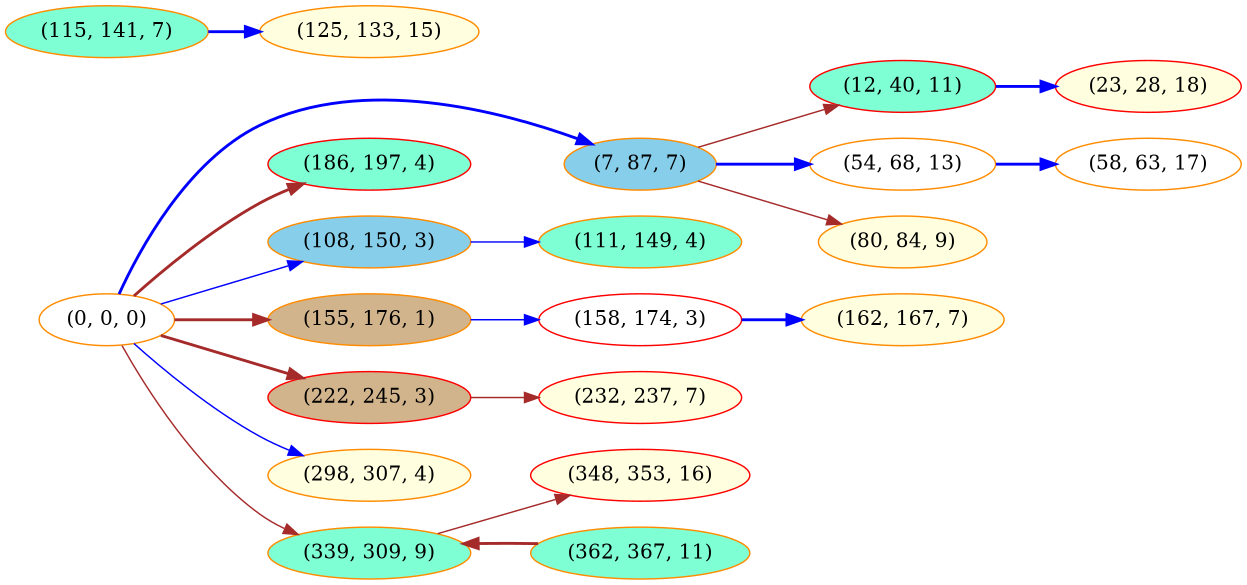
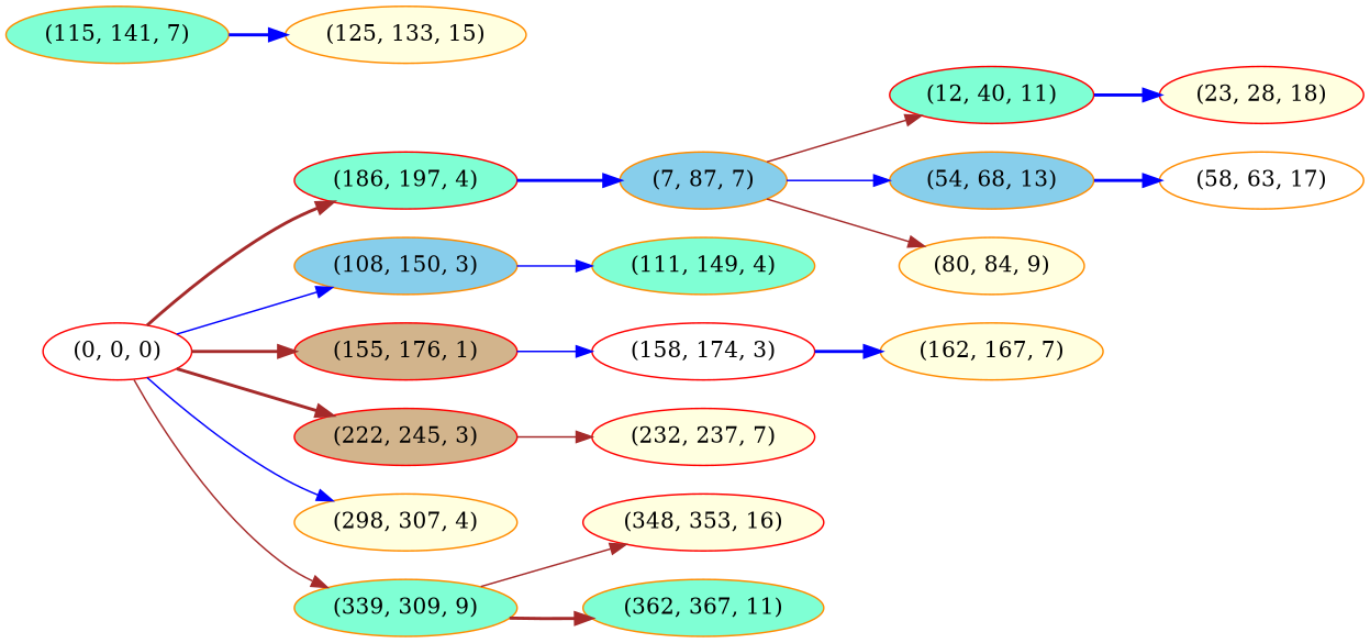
  digraph {
    rankdir=LR
    node [color=darkorange fillcolor=lightyellow style=filled]
    edge [color=blue style=solid]
-   "(0, 0, 0)" [fillcolor=white]
+   "(0, 0, 0)" [color=red fillcolor=white]
    "(7, 87, 7)" [fillcolor=skyblue]
    "(108, 150, 3)" [fillcolor=skyblue]
-   "(155, 176, 1)" [fillcolor=tan]
+   "(155, 176, 1)" [color=red fillcolor=tan]
    "(186, 197, 4)" [color=red fillcolor=aquamarine]
    "(222, 245, 3)" [color=red fillcolor=tan]
    "(298, 307, 4)"
    n8 [fillcolor=aquamarine label="(339, 309, 9)"]
    "(12, 40, 11)" [color=red fillcolor=aquamarine]
-   "(54, 68, 13)" [fillcolor=white]
+   "(54, 68, 13)" [fillcolor=skyblue]
    "(80, 84, 9)"
    "(111, 149, 4)" [fillcolor=aquamarine]
    "(158, 174, 3)" [color=red fillcolor=white]
    "(232, 237, 7)" [color=red]
    "(348, 353, 16)" [color=red]
    "(362, 367, 11)" [fillcolor=aquamarine]
    "(23, 28, 18)" [color=red]
    "(58, 63, 17)" [fillcolor=white]
    "(125, 133, 15)"
    "(115, 141, 7)" [fillcolor=aquamarine]
    "(162, 167, 7)"
-   "(0, 0, 0)" -> "(7, 87, 7)" [style=bold]
+   "(186, 197, 4)" -> "(7, 87, 7)" [style=bold]
    "(0, 0, 0)" -> "(108, 150, 3)"
    "(0, 0, 0)" -> "(155, 176, 1)" [color=brown style=bold]
    "(0, 0, 0)" -> "(186, 197, 4)" [color=brown style=bold]
    "(0, 0, 0)" -> "(222, 245, 3)" [color=brown style=bold]
    "(0, 0, 0)" -> "(298, 307, 4)"
    "(0, 0, 0)" -> n8 [color=brown]
    "(7, 87, 7)" -> "(12, 40, 11)" [color=brown]
-   "(7, 87, 7)" -> "(54, 68, 13)" [style=bold]
+   "(7, 87, 7)" -> "(54, 68, 13)"
    "(7, 87, 7)" -> "(80, 84, 9)" [color=brown]
    "(108, 150, 3)" -> "(111, 149, 4)"
    "(155, 176, 1)" -> "(158, 174, 3)"
    "(222, 245, 3)" -> "(232, 237, 7)" [color=brown]
    n8 -> "(348, 353, 16)" [color=brown]
-   "(362, 367, 11)" -> n8 [color=brown style=bold]
+   n8 -> "(362, 367, 11)" [color=brown style=bold]
    "(12, 40, 11)" -> "(23, 28, 18)" [style=bold]
    "(54, 68, 13)" -> "(58, 63, 17)" [style=bold]
    "(158, 174, 3)" -> "(162, 167, 7)" [style=bold]
    "(115, 141, 7)" -> "(125, 133, 15)" [style=bold]
  }
